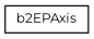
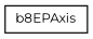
  digraph {
    rankdir=LR
    fontname=Montserrat
-   n1 [color=black fillcolor=white fontname=Montserrat fontsize=10 height=0.2 label=b2EPAxis shape=record style=filled width=0.4]
+   n1 [color=black fillcolor=white fontname=Montserrat fontsize=10 height=0.2 label=b8EPAxis shape=record style=filled width=0.4]
  }
